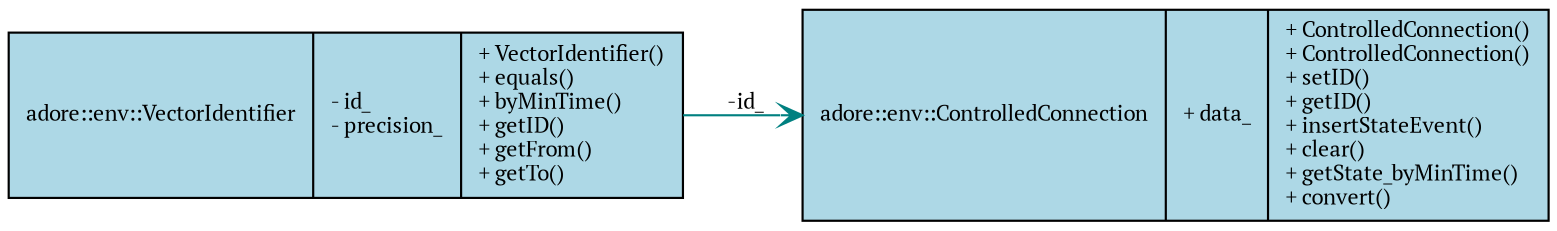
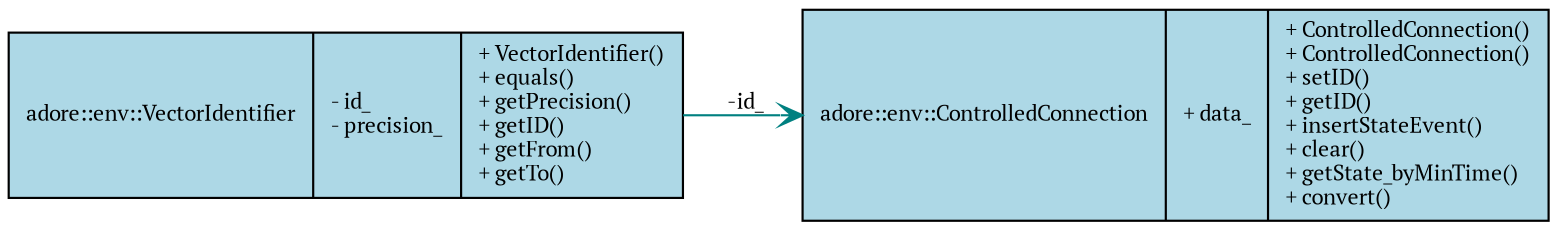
  digraph {
    rankdir=LR
    fontname="PT Serif"
    node [color=black fillcolor=lightblue fontname="PT Serif" fontsize=10 shape=record style=filled]
    n1 [fontcolor=black height=0.2 label="{adore::env::ControlledConnection\n|+ data_\l|+ ControlledConnection()\l+ ControlledConnection()\l+ setID()\l+ getID()\l+ insertStateEvent()\l+ clear()\l+ getState_byMinTime()\l+ convert()\l}" width=0.4]
-   n2 [height=0.2 label="{adore::env::VectorIdentifier\n|- id_\l- precision_\l|+ VectorIdentifier()\l+ equals()\l+ byMinTime()\l+ getID()\l+ getFrom()\l+ getTo()\l}" width=0.4]
+   n2 [height=0.2 label="{adore::env::VectorIdentifier\n|- id_\l- precision_\l|+ VectorIdentifier()\l+ equals()\l+ getPrecision()\l+ getID()\l+ getFrom()\l+ getTo()\l}" width=0.4]
    n2 -> n1 [arrowhead=vee color=teal fontname="PT Serif" fontsize=10 label=" -id_" labelfontname=Helvetica labelfontsize=10 style=solid]
  }
